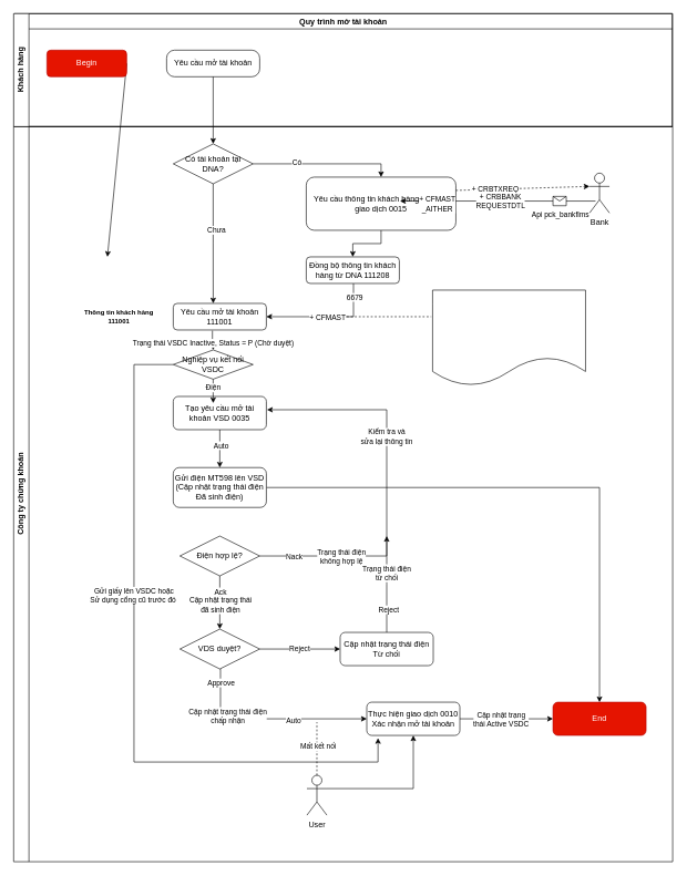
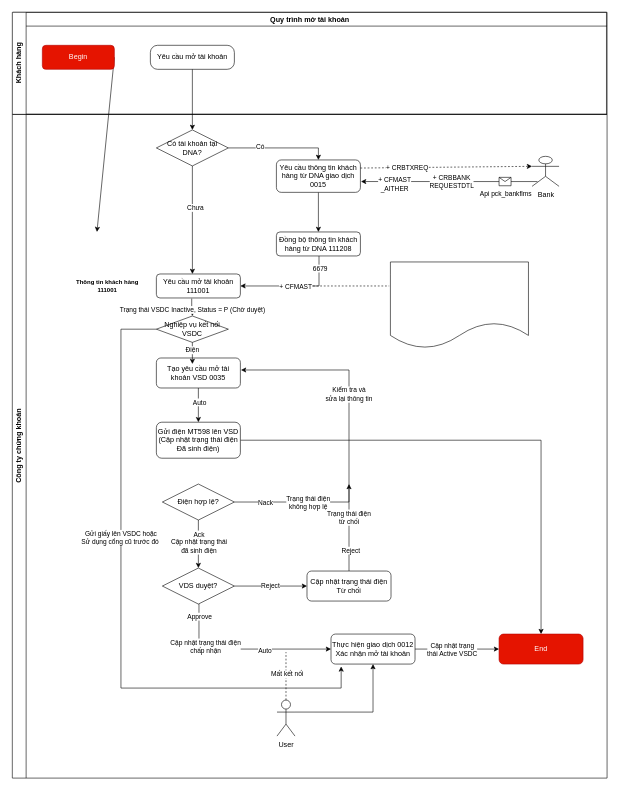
  <mxCell id="0" />
  <mxCell id="1" parent="0" />
  <mxCell id="2" value="Công ty chứng khoán" style="swimlane;horizontal=0;whiteSpace=wrap;html=1;" parent="1" vertex="1"><mxGeometry x="20" y="190" width="991" height="1106" as="geometry"><mxRectangle x="230" y="690" width="40" height="150" as="alternateBounds" /></mxGeometry></mxCell>
  <mxCell id="3" style="edgeStyle=orthogonalEdgeStyle;rounded=0;orthogonalLoop=1;jettySize=auto;html=1;exitX=0.421;exitY=1.025;exitDx=0;exitDy=0;exitPerimeter=0;" parent="2" source="5" target="47" edge="1"><mxGeometry relative="1" as="geometry"><mxPoint x="401" y="306" as="sourcePoint" /><mxPoint x="391" y="326" as="targetPoint" /></mxGeometry></mxCell>
  <mxCell id="4" value="Trạng thái VSDC Inactive, Status = P (Chờ duyệt)" style="edgeLabel;html=1;align=center;verticalAlign=middle;resizable=0;points=[];" parent="3" vertex="1" connectable="0"><mxGeometry x="0.333" y="-1" relative="1" as="geometry"><mxPoint as="offset" /></mxGeometry></mxCell>
  <mxCell id="5" value="Yêu cầu mở tài khoản 111001" style="rounded=1;whiteSpace=wrap;html=1;fontSize=12;glass=0;strokeWidth=1;shadow=0;" parent="2" vertex="1"><mxGeometry x="240" y="266" width="140" height="40" as="geometry" /></mxCell>
  <mxCell id="6" value="" style="edgeStyle=orthogonalEdgeStyle;rounded=0;orthogonalLoop=1;jettySize=auto;html=1;" parent="2" source="8" target="10" edge="1"><mxGeometry relative="1" as="geometry" /></mxCell>
  <mxCell id="7" value="Auto" style="edgeLabel;html=1;align=center;verticalAlign=middle;resizable=0;points=[];" parent="6" connectable="0" vertex="1"><mxGeometry x="-0.2" y="1" relative="1" as="geometry"><mxPoint as="offset" /></mxGeometry></mxCell>
  <mxCell id="8" value="Tạo yêu cầu mở tài khoản VSD 0035" style="rounded=1;whiteSpace=wrap;html=1;fontSize=12;glass=0;strokeWidth=1;shadow=0;" parent="2" vertex="1"><mxGeometry x="240" y="406" width="140" height="50" as="geometry" /></mxCell>
  <mxCell id="9" style="edgeStyle=orthogonalEdgeStyle;rounded=0;orthogonalLoop=1;jettySize=auto;html=1;" parent="2" source="10" target="33" edge="1"><mxGeometry relative="1" as="geometry" /></mxCell>
  <mxCell id="10" value="Gửi điện MT598 lên VSD&lt;br&gt;(Cập nhật trạng thái điện Đã sinh điện)" style="rounded=1;whiteSpace=wrap;html=1;fontSize=12;glass=0;strokeWidth=1;shadow=0;" parent="2" vertex="1"><mxGeometry x="240" y="513" width="140" height="60" as="geometry" /></mxCell>
  <mxCell id="11" style="edgeStyle=orthogonalEdgeStyle;rounded=0;orthogonalLoop=1;jettySize=auto;html=1;" parent="2" source="18" edge="1"><mxGeometry relative="1" as="geometry"><mxPoint x="381" y="426" as="targetPoint" /><Array as="points"><mxPoint x="561" y="646" /><mxPoint x="561" y="426" /><mxPoint x="381" y="426" /></Array></mxGeometry></mxCell>
  <mxCell id="12" value="Nack" style="edgeLabel;html=1;align=center;verticalAlign=middle;resizable=0;points=[];" parent="11" vertex="1" connectable="0"><mxGeometry x="-0.676" y="-1" relative="1" as="geometry"><mxPoint x="-45" as="offset" /></mxGeometry></mxCell>
  <mxCell id="13" value="Kiểm tra và &lt;br&gt;sửa lại thông tin" style="edgeLabel;html=1;align=center;verticalAlign=middle;resizable=0;points=[];" parent="11" vertex="1" connectable="0"><mxGeometry x="0.038" y="1" relative="1" as="geometry"><mxPoint y="-64" as="offset" /></mxGeometry></mxCell>
  <mxCell id="14" value="Trạng thái điện&lt;br&gt;không hợp lệ" style="edgeLabel;html=1;align=center;verticalAlign=middle;resizable=0;points=[];" parent="11" vertex="1" connectable="0"><mxGeometry x="-0.538" relative="1" as="geometry"><mxPoint x="-15" as="offset" /></mxGeometry></mxCell>
  <mxCell id="15" style="edgeStyle=orthogonalEdgeStyle;rounded=0;orthogonalLoop=1;jettySize=auto;html=1;entryX=0.5;entryY=0;entryDx=0;entryDy=0;" parent="2" source="18" target="25" edge="1"><mxGeometry relative="1" as="geometry" /></mxCell>
  <mxCell id="16" value="Ack" style="edgeLabel;html=1;align=center;verticalAlign=middle;resizable=0;points=[];" parent="15" vertex="1" connectable="0"><mxGeometry x="-0.418" relative="1" as="geometry"><mxPoint as="offset" /></mxGeometry></mxCell>
  <mxCell id="17" value="Cập nhật trạng thái&lt;br&gt;đã sinh điện" style="edgeLabel;html=1;align=center;verticalAlign=middle;resizable=0;points=[];" parent="15" vertex="1" connectable="0"><mxGeometry x="0.073" relative="1" as="geometry"><mxPoint as="offset" /></mxGeometry></mxCell>
  <mxCell id="18" value="Điện hợp lệ?" style="rhombus;whiteSpace=wrap;html=1;" parent="2" vertex="1"><mxGeometry x="250" y="616" width="120" height="60" as="geometry" /></mxCell>
  <mxCell id="19" style="edgeStyle=orthogonalEdgeStyle;rounded=0;orthogonalLoop=1;jettySize=auto;html=1;entryX=0;entryY=0.5;entryDx=0;entryDy=0;" parent="2" source="25" target="29" edge="1"><mxGeometry relative="1" as="geometry" /></mxCell>
  <mxCell id="20" value="Reject" style="edgeLabel;html=1;align=center;verticalAlign=middle;resizable=0;points=[];" parent="19" connectable="0" vertex="1"><mxGeometry x="-0.03" y="2" relative="1" as="geometry"><mxPoint as="offset" /></mxGeometry></mxCell>
  <mxCell id="21" style="edgeStyle=orthogonalEdgeStyle;rounded=0;orthogonalLoop=1;jettySize=auto;html=1;entryX=0;entryY=0.5;entryDx=0;entryDy=0;" parent="2" source="25" target="32" edge="1"><mxGeometry relative="1" as="geometry"><mxPoint x="310" y="866" as="targetPoint" /><Array as="points"><mxPoint x="311" y="891" /></Array></mxGeometry></mxCell>
  <mxCell id="22" value="Approve" style="edgeLabel;html=1;align=center;verticalAlign=middle;resizable=0;points=[];" parent="21" connectable="0" vertex="1"><mxGeometry x="-0.174" y="2" relative="1" as="geometry"><mxPoint x="-46" y="-53" as="offset" /></mxGeometry></mxCell>
  <mxCell id="23" value="Auto" style="edgeLabel;html=1;align=center;verticalAlign=middle;resizable=0;points=[];" parent="21" vertex="1" connectable="0"><mxGeometry x="0.519" y="-2" relative="1" as="geometry"><mxPoint x="-39" as="offset" /></mxGeometry></mxCell>
  <mxCell id="24" value="Cập nhật trạng thái điện&lt;br&gt;chấp nhận" style="edgeLabel;html=1;align=center;verticalAlign=middle;resizable=0;points=[];" parent="21" vertex="1" connectable="0"><mxGeometry x="-0.658" y="-4" relative="1" as="geometry"><mxPoint x="14" y="20" as="offset" /></mxGeometry></mxCell>
  <mxCell id="25" value="VDS duyệt?" style="rhombus;whiteSpace=wrap;html=1;" parent="2" vertex="1"><mxGeometry x="250" y="756" width="120" height="60" as="geometry" /></mxCell>
  <mxCell id="26" style="edgeStyle=orthogonalEdgeStyle;rounded=0;orthogonalLoop=1;jettySize=auto;html=1;" parent="2" source="29" edge="1"><mxGeometry relative="1" as="geometry"><mxPoint x="561" y="616" as="targetPoint" /></mxGeometry></mxCell>
  <mxCell id="27" value="Reject" style="edgeLabel;html=1;align=center;verticalAlign=middle;resizable=0;points=[];" parent="26" vertex="1" connectable="0"><mxGeometry x="-0.106" y="-2" relative="1" as="geometry"><mxPoint y="30" as="offset" /></mxGeometry></mxCell>
  <mxCell id="28" value="Trạng thái điện&lt;br&gt;từ chối" style="edgeLabel;html=1;align=center;verticalAlign=middle;resizable=0;points=[];" parent="26" vertex="1" connectable="0"><mxGeometry x="0.237" y="1" relative="1" as="geometry"><mxPoint as="offset" /></mxGeometry></mxCell>
  <mxCell id="29" value="Cập nhật trạng thái điện&lt;br&gt;Từ chối" style="rounded=1;whiteSpace=wrap;html=1;fontSize=12;glass=0;strokeWidth=1;shadow=0;" parent="2" vertex="1"><mxGeometry x="491" y="761" width="140" height="50" as="geometry" /></mxCell>
  <mxCell id="30" style="edgeStyle=orthogonalEdgeStyle;rounded=0;orthogonalLoop=1;jettySize=auto;html=1;entryX=0;entryY=0.5;entryDx=0;entryDy=0;" parent="2" source="32" target="33" edge="1"><mxGeometry relative="1" as="geometry" /></mxCell>
  <mxCell id="31" value="Cập nhật trạng&lt;br&gt;thái Active VSDC" style="edgeLabel;html=1;align=center;verticalAlign=middle;resizable=0;points=[];" parent="30" vertex="1" connectable="0"><mxGeometry x="-0.129" relative="1" as="geometry"><mxPoint as="offset" /></mxGeometry></mxCell>
- <mxCell id="32" value="Thực hiện giao dịch 0010&lt;br&gt;Xác nhận mở tài khoản" style="rounded=1;whiteSpace=wrap;html=1;fontSize=12;glass=0;strokeWidth=1;shadow=0;" parent="2" vertex="1"><mxGeometry x="531" y="866" width="140" height="50" as="geometry" /></mxCell>
+ <mxCell id="32" value="Thực hiện giao dịch 0012&lt;br&gt;Xác nhận mở tài khoản" style="rounded=1;whiteSpace=wrap;html=1;fontSize=12;glass=0;strokeWidth=1;shadow=0;" parent="2" vertex="1"><mxGeometry x="531" y="866" width="140" height="50" as="geometry" /></mxCell>
  <mxCell id="33" value="End" style="rounded=1;whiteSpace=wrap;html=1;fontSize=12;glass=0;strokeWidth=1;shadow=0;fillColor=#e51400;fontColor=#ffffff;strokeColor=#B20000;" parent="2" vertex="1"><mxGeometry x="811" y="866" width="140" height="50" as="geometry" /></mxCell>
  <mxCell id="34" style="edgeStyle=orthogonalEdgeStyle;rounded=0;orthogonalLoop=1;jettySize=auto;html=1;entryX=0.5;entryY=0;entryDx=0;entryDy=0;" parent="2" source="36" target="38" edge="1"><mxGeometry relative="1" as="geometry" /></mxCell>
  <mxCell id="35" value="Có" style="edgeLabel;html=1;align=center;verticalAlign=middle;resizable=0;points=[];" parent="34" vertex="1" connectable="0"><mxGeometry x="-0.384" y="2" relative="1" as="geometry"><mxPoint as="offset" /></mxGeometry></mxCell>
  <mxCell id="36" value="Có tài khoản tại DNA?" style="rhombus;whiteSpace=wrap;html=1;" parent="2" vertex="1"><mxGeometry x="240" y="26" width="120" height="60" as="geometry" /></mxCell>
  <mxCell id="37" style="edgeStyle=orthogonalEdgeStyle;rounded=0;orthogonalLoop=1;jettySize=auto;html=1;entryX=0.5;entryY=0;entryDx=0;entryDy=0;" parent="2" source="38" target="44" edge="1"><mxGeometry relative="1" as="geometry" /></mxCell>
- <mxCell id="38" value="Yêu cầu thông tin khách hàng từ DNA giao dịch 0015" style="rounded=1;whiteSpace=wrap;html=1;fontSize=12;glass=0;strokeWidth=1;shadow=0;" parent="2" vertex="1"><mxGeometry x="440" y="76" width="225" height="80" as="geometry" /></mxCell>
+ <mxCell id="38" value="Yêu cầu thông tin khách hàng từ DNA giao dịch 0015" style="rounded=1;whiteSpace=wrap;html=1;fontSize=12;glass=0;strokeWidth=1;shadow=0;" parent="2" vertex="1"><mxGeometry x="440" y="76" width="140" height="54" as="geometry" /></mxCell>
  <mxCell id="39" style="edgeStyle=orthogonalEdgeStyle;rounded=0;orthogonalLoop=1;jettySize=auto;html=1;entryX=0.429;entryY=0;entryDx=0;entryDy=0;entryPerimeter=0;" parent="2" source="36" target="5" edge="1"><mxGeometry relative="1" as="geometry" /></mxCell>
  <mxCell id="40" value="Chưa" style="edgeLabel;html=1;align=center;verticalAlign=middle;resizable=0;points=[];" parent="39" vertex="1" connectable="0"><mxGeometry x="-0.237" y="4" relative="1" as="geometry"><mxPoint as="offset" /></mxGeometry></mxCell>
  <mxCell id="41" style="edgeStyle=orthogonalEdgeStyle;rounded=0;orthogonalLoop=1;jettySize=auto;html=1;entryX=1;entryY=0.5;entryDx=0;entryDy=0;" parent="2" source="44" target="5" edge="1"><mxGeometry relative="1" as="geometry"><Array as="points"><mxPoint x="511" y="286" /></Array></mxGeometry></mxCell>
  <mxCell id="42" value="+ CFMAST" style="edgeLabel;html=1;align=center;verticalAlign=middle;resizable=0;points=[];" parent="41" vertex="1" connectable="0"><mxGeometry x="-0.116" relative="1" as="geometry"><mxPoint x="-10" as="offset" /></mxGeometry></mxCell>
  <mxCell id="43" value="6679" style="edgeLabel;html=1;align=center;verticalAlign=middle;resizable=0;points=[];" vertex="1" connectable="0" parent="41"><mxGeometry x="-0.779" y="1" relative="1" as="geometry"><mxPoint as="offset" /></mxGeometry></mxCell>
  <mxCell id="44" value="Đồng bộ thông tin khách hàng từ DNA 111208" style="rounded=1;whiteSpace=wrap;html=1;fontSize=12;glass=0;strokeWidth=1;shadow=0;" parent="2" vertex="1"><mxGeometry x="440" y="196" width="140" height="40" as="geometry" /></mxCell>
- <mxCell id="45" value="Bank" style="shape=umlActor;verticalLabelPosition=bottom;verticalAlign=top;html=1;outlineConnect=0;" parent="2" vertex="1"><mxGeometry x="866" y="70" width="30" height="60" as="geometry" /></mxCell>
+ <mxCell id="45" value="Bank" style="shape=umlActor;verticalLabelPosition=bottom;verticalAlign=top;html=1;outlineConnect=0;" parent="2" vertex="1"><mxGeometry x="866" y="70" width="45" height="50" as="geometry" /></mxCell>
  <mxCell id="46" value="&lt;span style=&quot;font-size: 10px;&quot;&gt;&lt;b&gt;Thông tin khách hàng&lt;br&gt;111001&lt;/b&gt;&lt;/span&gt;" style="edgeLabel;html=1;align=center;verticalAlign=middle;resizable=0;points=[];" parent="2" connectable="0" vertex="1"><mxGeometry x="141" y="196" as="geometry"><mxPoint x="16" y="89" as="offset" /></mxGeometry></mxCell>
  <mxCell id="47" value="Nghiệp vụ kết nối VSDC" style="rhombus;whiteSpace=wrap;html=1;" parent="2" vertex="1"><mxGeometry x="240" y="336" width="120" height="44" as="geometry" /></mxCell>
  <mxCell id="48" style="edgeStyle=orthogonalEdgeStyle;rounded=0;orthogonalLoop=1;jettySize=auto;html=1;entryX=0.429;entryY=0.2;entryDx=0;entryDy=0;entryPerimeter=0;" parent="2" source="47" target="8" edge="1"><mxGeometry relative="1" as="geometry" /></mxCell>
  <mxCell id="49" value="Điện" style="edgeLabel;html=1;align=center;verticalAlign=middle;resizable=0;points=[];" parent="48" vertex="1" connectable="0"><mxGeometry x="-0.391" y="-1" relative="1" as="geometry"><mxPoint y="1" as="offset" /></mxGeometry></mxCell>
  <mxCell id="50" style="edgeStyle=orthogonalEdgeStyle;rounded=0;orthogonalLoop=1;jettySize=auto;html=1;entryX=0.121;entryY=1.08;entryDx=0;entryDy=0;entryPerimeter=0;exitX=0;exitY=0.5;exitDx=0;exitDy=0;" parent="2" source="47" target="32" edge="1"><mxGeometry relative="1" as="geometry"><mxPoint x="240" y="416" as="sourcePoint" /><mxPoint x="531" y="961.5" as="targetPoint" /><Array as="points"><mxPoint x="181" y="358" /><mxPoint x="181" y="956" /><mxPoint x="548" y="956" /></Array></mxGeometry></mxCell>
  <mxCell id="51" value="Gửi giấy lên VSDC hoặc&lt;br&gt;Sử dụng cổng cũ trước đó&amp;nbsp;" style="edgeLabel;html=1;align=center;verticalAlign=middle;resizable=0;points=[];" parent="50" vertex="1" connectable="0"><mxGeometry x="-0.234" y="-1" relative="1" as="geometry"><mxPoint as="offset" /></mxGeometry></mxCell>
  <mxCell id="52" value="User" style="shape=umlActor;verticalLabelPosition=bottom;verticalAlign=top;html=1;outlineConnect=0;" parent="2" vertex="1"><mxGeometry x="441" y="976" width="30" height="60" as="geometry" /></mxCell>
  <mxCell id="53" value="" style="endArrow=classic;html=1;rounded=0;entryX=0.5;entryY=1;entryDx=0;entryDy=0;exitX=1;exitY=0.333;exitDx=0;exitDy=0;exitPerimeter=0;" parent="2" source="52" target="32" edge="1"><mxGeometry width="50" height="50" relative="1" as="geometry"><mxPoint x="421" y="1066" as="sourcePoint" /><mxPoint x="471" y="1016" as="targetPoint" /><Array as="points"><mxPoint x="601" y="996" /></Array></mxGeometry></mxCell>
  <mxCell id="54" value="" style="endArrow=classic;html=1;rounded=0;exitX=1;exitY=0.25;exitDx=0;exitDy=0;entryX=0;entryY=0.333;entryDx=0;entryDy=0;entryPerimeter=0;dashed=1;" parent="2" source="38" target="45" edge="1"><mxGeometry width="50" height="50" relative="1" as="geometry"><mxPoint x="591" y="93" as="sourcePoint" /><mxPoint x="791" y="90" as="targetPoint" /></mxGeometry></mxCell>
  <mxCell id="55" value="+ CRBTXREQ" style="edgeLabel;html=1;align=center;verticalAlign=middle;resizable=0;points=[];" parent="54" vertex="1" connectable="0"><mxGeometry x="-0.535" y="1" relative="1" as="geometry"><mxPoint x="12" y="1" as="offset" /></mxGeometry></mxCell>
  <mxCell id="56" value="" style="endArrow=classic;html=1;rounded=0;exitX=0.3;exitY=0.867;exitDx=0;exitDy=0;exitPerimeter=0;" parent="2" edge="1"><mxGeometry relative="1" as="geometry"><mxPoint x="875" y="112.02" as="sourcePoint" /><mxPoint x="581" y="112" as="targetPoint" /></mxGeometry></mxCell>
  <mxCell id="57" value="" style="shape=message;html=1;outlineConnect=0;" parent="56" vertex="1"><mxGeometry width="20" height="14" relative="1" as="geometry"><mxPoint x="83" y="-7" as="offset" /></mxGeometry></mxCell>
  <mxCell id="58" value="Api pck_bankflms" style="edgeLabel;html=1;align=center;verticalAlign=middle;resizable=0;points=[];" parent="56" vertex="1" connectable="0"><mxGeometry x="-0.45" y="-1" relative="1" as="geometry"><mxPoint x="27" y="21" as="offset" /></mxGeometry></mxCell>
  <mxCell id="59" value="+ CRBBANK&lt;br&gt;REQUESTDTL" style="edgeLabel;html=1;align=center;verticalAlign=middle;resizable=0;points=[];" parent="56" vertex="1" connectable="0"><mxGeometry x="-0.005" relative="1" as="geometry"><mxPoint x="2" as="offset" /></mxGeometry></mxCell>
  <mxCell id="60" value="+ CFMAST&lt;br&gt;_AITHER" style="edgeLabel;html=1;align=center;verticalAlign=middle;resizable=0;points=[];" parent="56" vertex="1" connectable="0"><mxGeometry x="0.626" y="-3" relative="1" as="geometry"><mxPoint y="7" as="offset" /></mxGeometry></mxCell>
  <mxCell id="61" value="" style="shape=document;whiteSpace=wrap;html=1;boundedLbl=1;" vertex="1" parent="2"><mxGeometry x="630" y="246" width="230" height="144" as="geometry" /></mxCell>
  <mxCell id="62" value="" style="endArrow=none;dashed=1;html=1;rounded=0;" edge="1" parent="2"><mxGeometry width="50" height="50" relative="1" as="geometry"><mxPoint x="501" y="286" as="sourcePoint" /><mxPoint x="628" y="286" as="targetPoint" /></mxGeometry></mxCell>
  <mxCell id="63" value="Quy trình mở tài khoản" style="swimlane;whiteSpace=wrap;html=1;startSize=23;" parent="1" vertex="1"><mxGeometry x="21" y="20" width="990" height="170" as="geometry" /></mxCell>
  <mxCell id="64" value="Khách hàng" style="swimlane;horizontal=0;whiteSpace=wrap;html=1;" parent="63" vertex="1"><mxGeometry x="-1" width="990" height="170" as="geometry"><mxRectangle x="230" y="540" width="40" height="90" as="alternateBounds" /></mxGeometry></mxCell>
  <mxCell id="65" style="edgeStyle=orthogonalEdgeStyle;rounded=0;orthogonalLoop=1;jettySize=auto;html=1;exitX=1;exitY=0.5;exitDx=0;exitDy=0;" parent="64" source="66" target="46" edge="1"><mxGeometry relative="1" as="geometry" /></mxCell>
  <mxCell id="66" value="Begin" style="rounded=1;whiteSpace=wrap;html=1;fontSize=12;glass=0;strokeWidth=1;shadow=0;fillColor=#e51400;fontColor=#ffffff;strokeColor=#B20000;" parent="64" vertex="1"><mxGeometry x="50" y="55" width="120" height="40" as="geometry" /></mxCell>
  <mxCell id="67" value="Yêu cầu mở tài khoản" style="rounded=1;whiteSpace=wrap;html=1;fontSize=12;glass=0;strokeWidth=1;shadow=0;arcSize=30;" parent="64" vertex="1"><mxGeometry x="230" y="55" width="140" height="40" as="geometry" /></mxCell>
  <mxCell id="68" style="edgeStyle=orthogonalEdgeStyle;rounded=0;orthogonalLoop=1;jettySize=auto;html=1;entryX=0.5;entryY=0;entryDx=0;entryDy=0;" parent="1" source="67" target="36" edge="1"><mxGeometry relative="1" as="geometry" /></mxCell>
  <mxCell id="69" value="" style="endArrow=none;dashed=1;html=1;rounded=0;exitX=0.5;exitY=0;exitDx=0;exitDy=0;exitPerimeter=0;" parent="1" source="52" edge="1"><mxGeometry width="50" height="50" relative="1" as="geometry"><mxPoint x="481" y="1166" as="sourcePoint" /><mxPoint x="476" y="1086" as="targetPoint" /></mxGeometry></mxCell>
  <mxCell id="70" value="Mất kết nối" style="edgeLabel;html=1;align=center;verticalAlign=middle;resizable=0;points=[];" parent="69" vertex="1" connectable="0"><mxGeometry x="0.1" y="-1" relative="1" as="geometry"><mxPoint as="offset" /></mxGeometry></mxCell>
